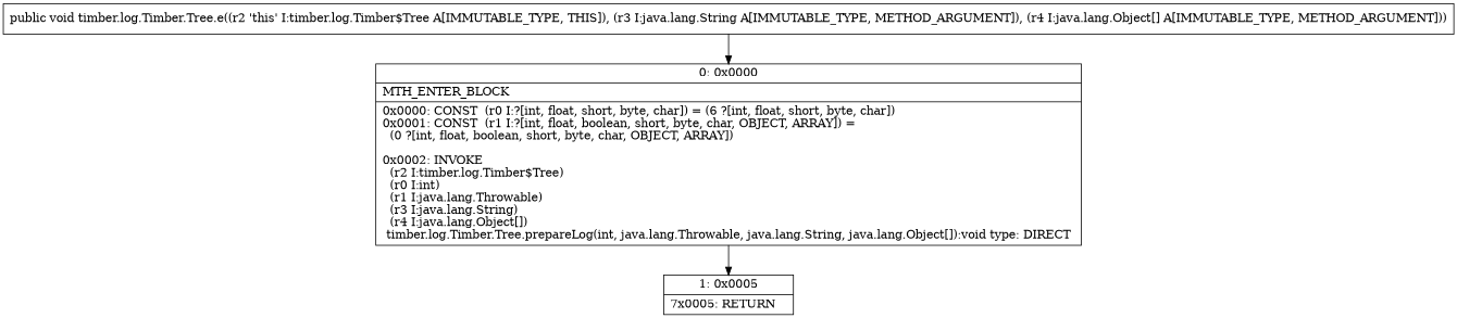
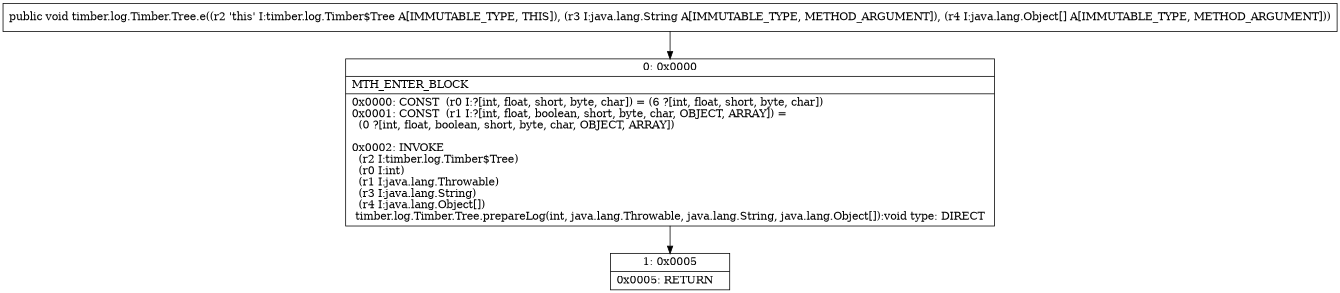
  digraph {
    node [shape=record]
    n1 [label="{0\:\ 0x0000|MTH_ENTER_BLOCK\l|0x0000: CONST  (r0 I:?[int, float, short, byte, char]) = (6 ?[int, float, short, byte, char]) \l0x0001: CONST  (r1 I:?[int, float, boolean, short, byte, char, OBJECT, ARRAY]) = \l  (0 ?[int, float, boolean, short, byte, char, OBJECT, ARRAY])\l \l0x0002: INVOKE  \l  (r2 I:timber.log.Timber$Tree)\l  (r0 I:int)\l  (r1 I:java.lang.Throwable)\l  (r3 I:java.lang.String)\l  (r4 I:java.lang.Object[])\l timber.log.Timber.Tree.prepareLog(int, java.lang.Throwable, java.lang.String, java.lang.Object[]):void type: DIRECT \l}"]
-   n2 [label="{1\:\ 0x0005|7x0005: RETURN   \l}"]
+   n2 [label="{1\:\ 0x0005|0x0005: RETURN   \l}"]
    n3 [label="{public void timber.log.Timber.Tree.e((r2 'this' I:timber.log.Timber$Tree A[IMMUTABLE_TYPE, THIS]), (r3 I:java.lang.String A[IMMUTABLE_TYPE, METHOD_ARGUMENT]), (r4 I:java.lang.Object[] A[IMMUTABLE_TYPE, METHOD_ARGUMENT])) }"]
    n1 -> n2
    n3 -> n1
  }
